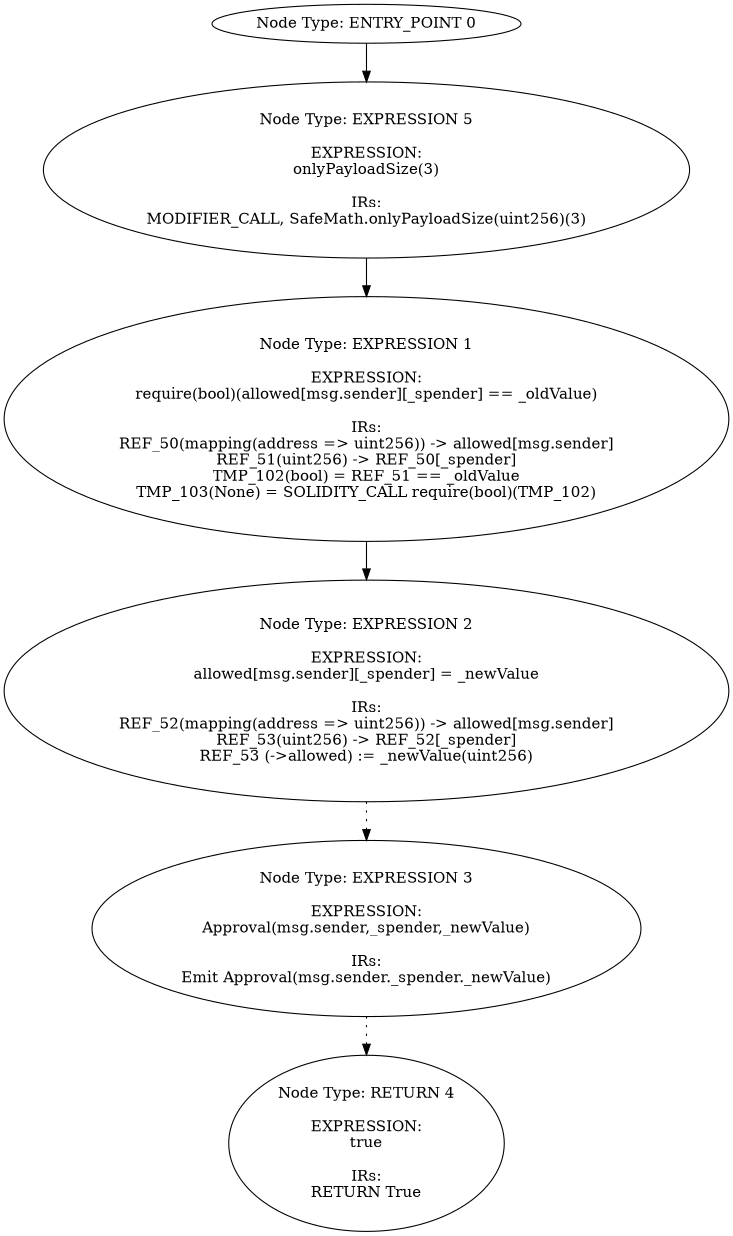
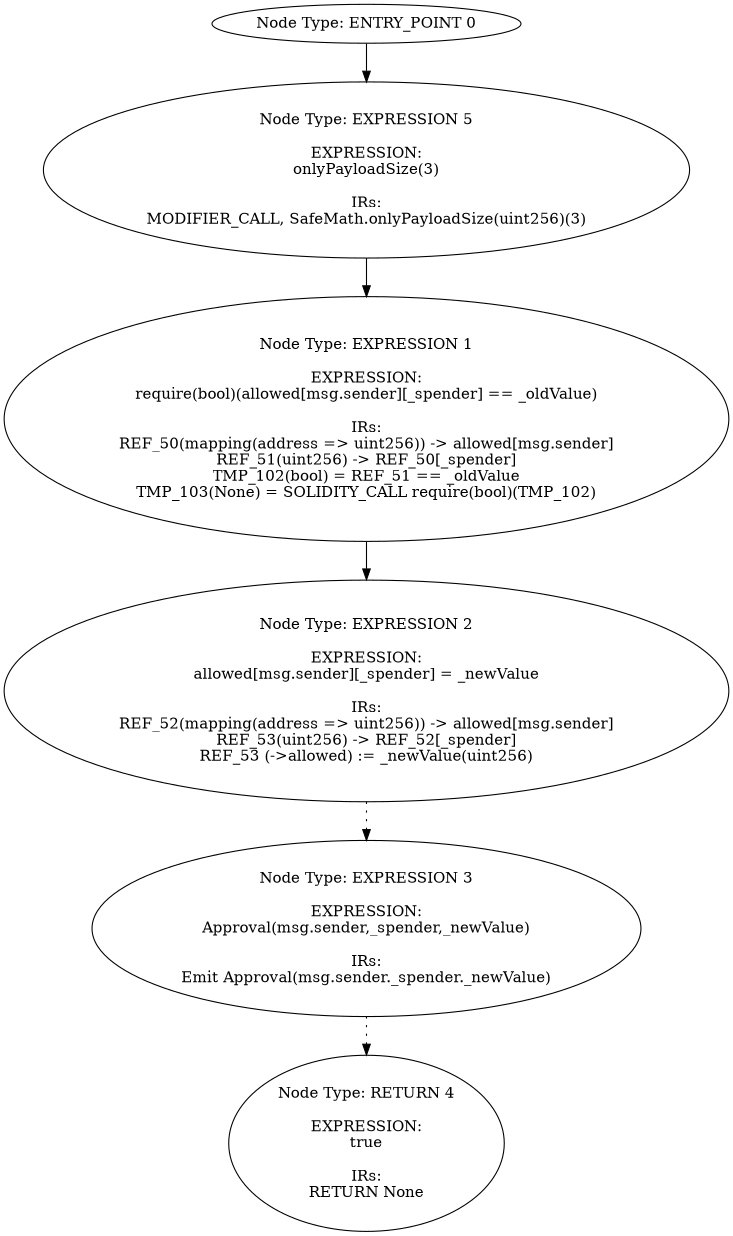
  digraph {
    edge [style=solid]
    n1 [label="Node Type: ENTRY_POINT 0\n"]
    n2 [label="Node Type: EXPRESSION 5\n\nEXPRESSION:\nonlyPayloadSize(3)\n\nIRs:\nMODIFIER_CALL, SafeMath.onlyPayloadSize(uint256)(3)"]
    n3 [label="Node Type: EXPRESSION 1\n\nEXPRESSION:\nrequire(bool)(allowed[msg.sender][_spender] == _oldValue)\n\nIRs:\nREF_50(mapping(address => uint256)) -> allowed[msg.sender]\nREF_51(uint256) -> REF_50[_spender]\nTMP_102(bool) = REF_51 == _oldValue\nTMP_103(None) = SOLIDITY_CALL require(bool)(TMP_102)"]
    n4 [label="Node Type: EXPRESSION 2\n\nEXPRESSION:\nallowed[msg.sender][_spender] = _newValue\n\nIRs:\nREF_52(mapping(address => uint256)) -> allowed[msg.sender]\nREF_53(uint256) -> REF_52[_spender]\nREF_53 (->allowed) := _newValue(uint256)"]
    n5 [label="Node Type: EXPRESSION 3\n\nEXPRESSION:\nApproval(msg.sender,_spender,_newValue)\n\nIRs:\nEmit Approval(msg.sender._spender._newValue)"]
-   n6 [label="Node Type: RETURN 4\n\nEXPRESSION:\ntrue\n\nIRs:\nRETURN True"]
+   n6 [label="Node Type: RETURN 4\n\nEXPRESSION:\ntrue\n\nIRs:\nRETURN None"]
    n1 -> n2
    n2 -> n3
    n3 -> n4
    n4 -> n5 [style=dotted]
    n5 -> n6 [style=dotted]
  }
